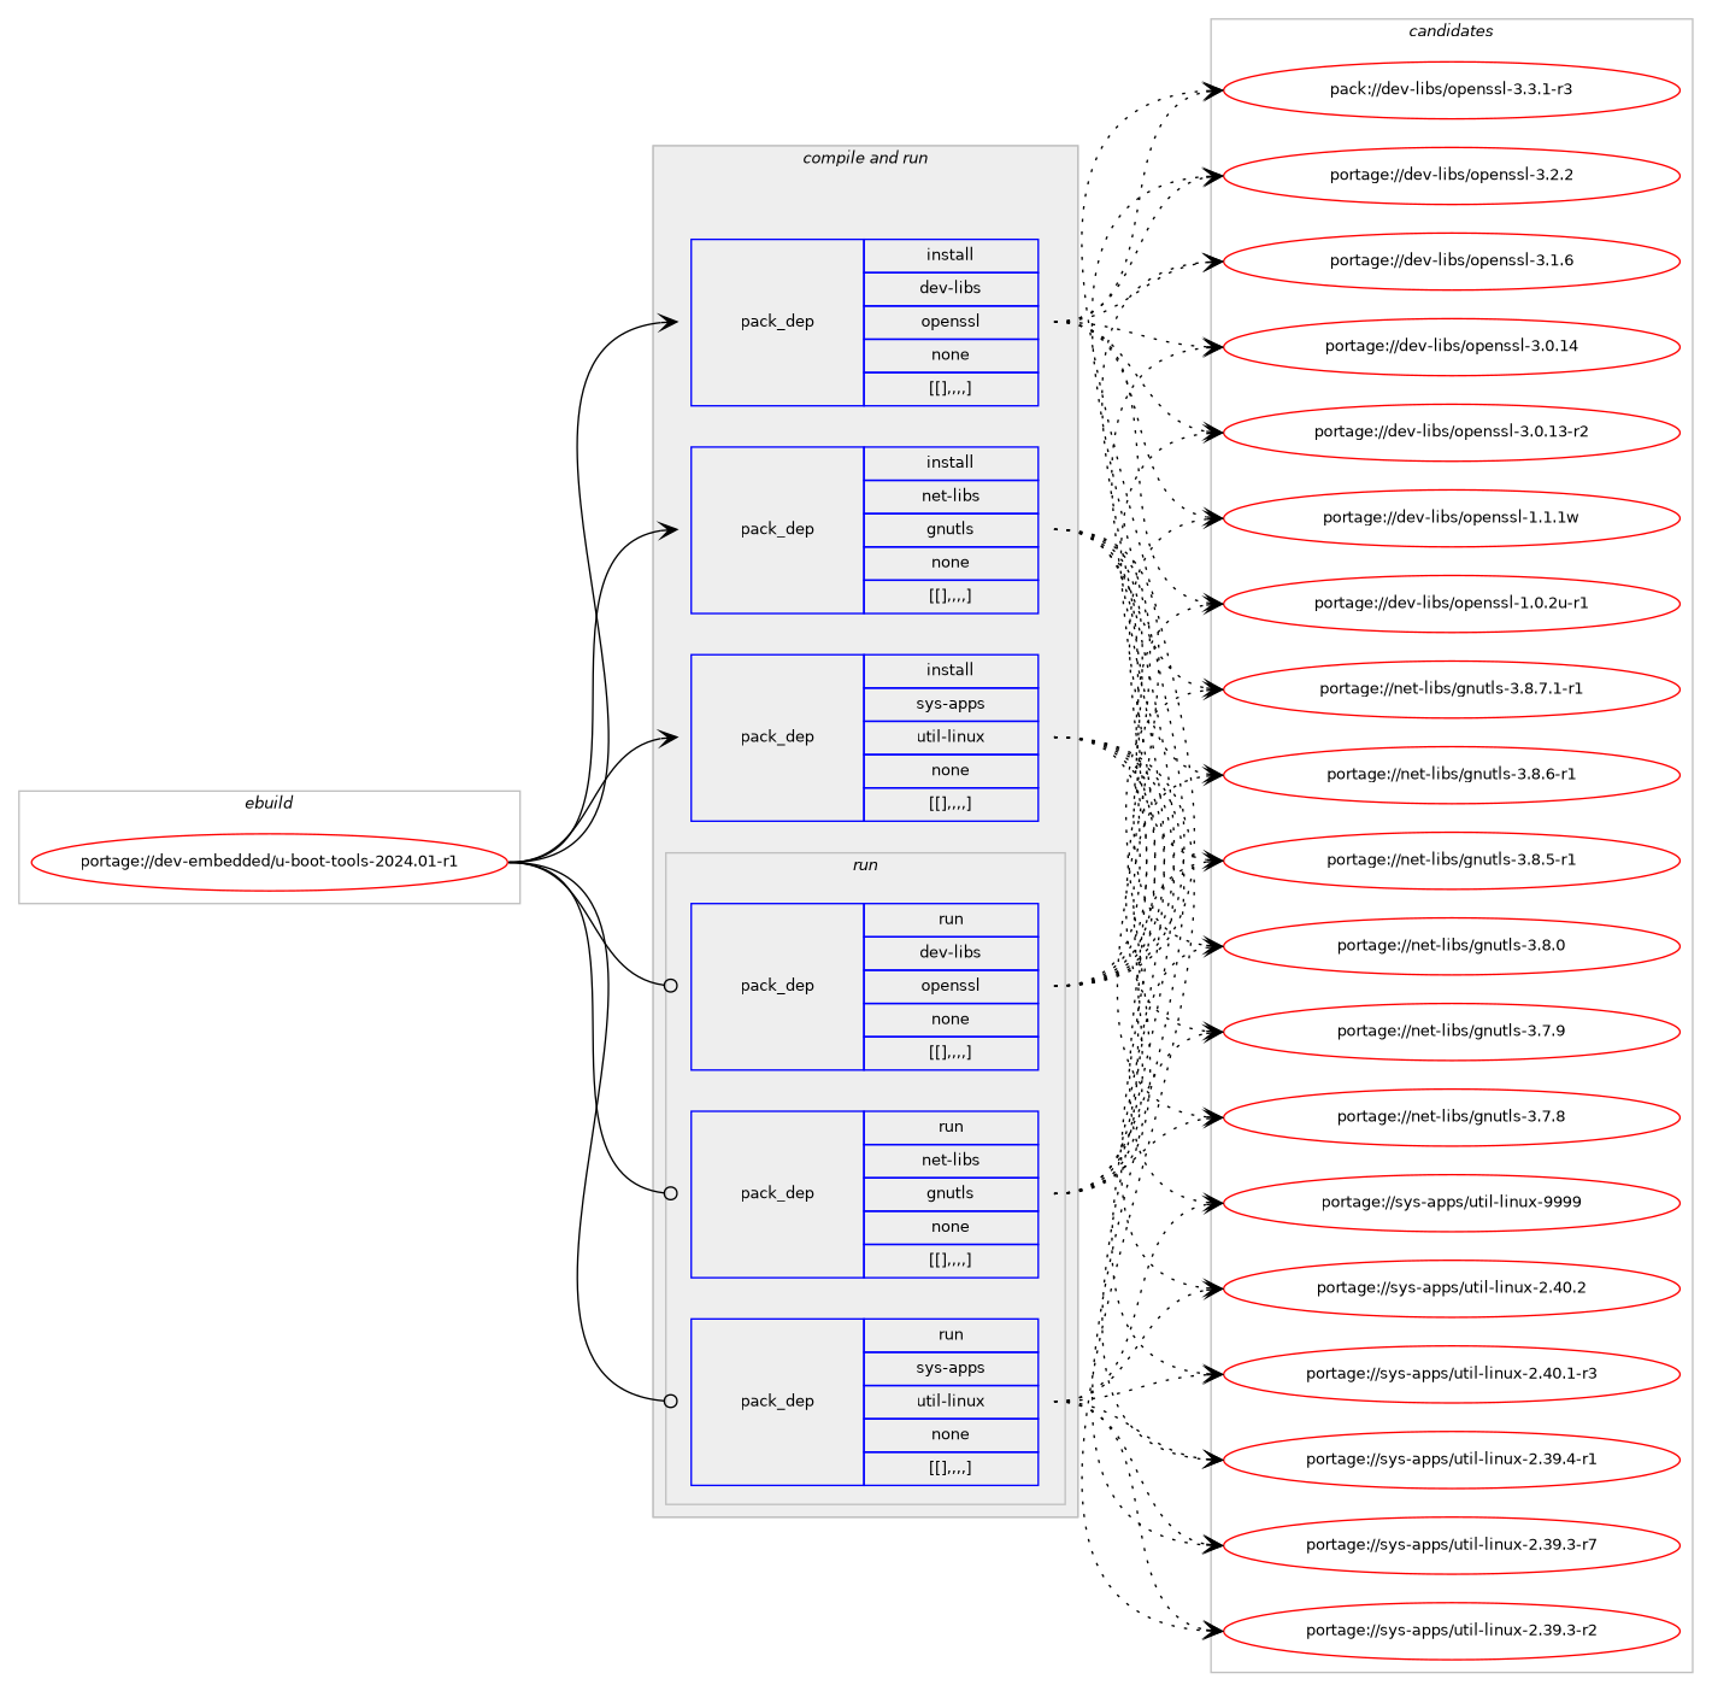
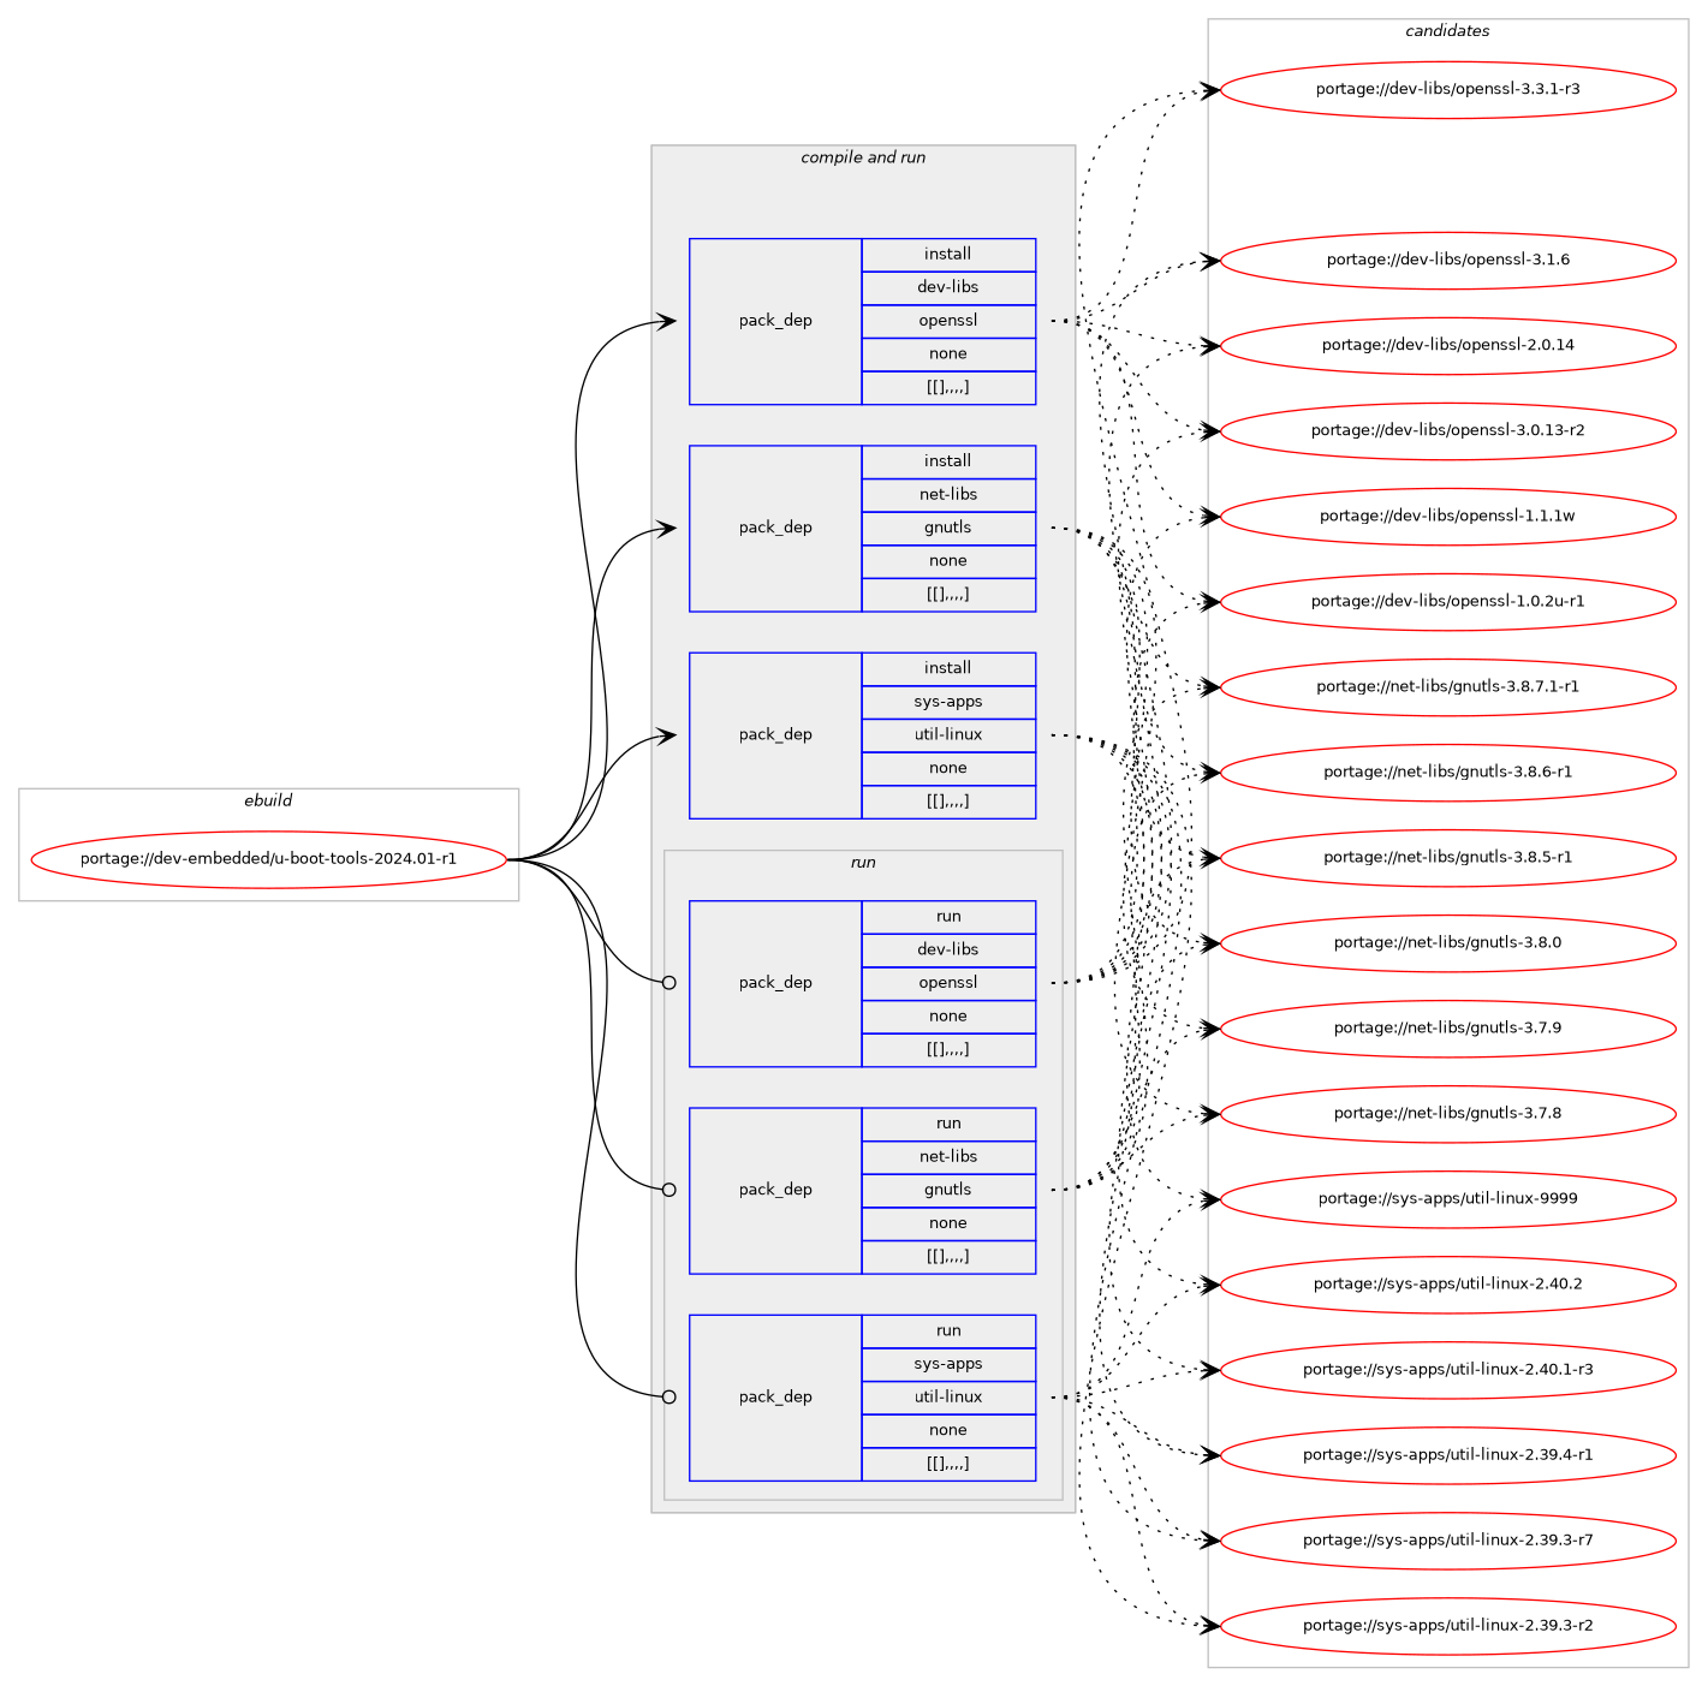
  digraph {
    compound=true
    concentrate=true
    fontname=Helvetica
    fontsize=10
    newrank=true
    rankdir=LR
    ranksep=1.5
    node [color=red fontname=Helvetica fontsize=10]
    edge [arrowhead=vee headport=w style=dotted tailport=e weight=100]
    n1 [label="portage://dev-embedded/u-boot-tools-2024.01-r1" width=4]
    n2 [color=blue label=<<TABLE BORDER="0" CELLBORDER="1" CELLSPACING="0" CELLPADDING="4" WIDTH="220"><TR><TD ROWSPAN="6" CELLPADDING="30">pack_dep</TD></TR><TR><TD WIDTH="110">install</TD></TR><TR><TD>dev-libs</TD></TR><TR><TD>openssl</TD></TR><TR><TD>none</TD></TR><TR><TD>[[],,,,]</TD></TR></TABLE>> shape=none]
    n3 [color=blue label=<<TABLE BORDER="0" CELLBORDER="1" CELLSPACING="0" CELLPADDING="4" WIDTH="220"><TR><TD ROWSPAN="6" CELLPADDING="30">pack_dep</TD></TR><TR><TD WIDTH="110">install</TD></TR><TR><TD>net-libs</TD></TR><TR><TD>gnutls</TD></TR><TR><TD>none</TD></TR><TR><TD>[[],,,,]</TD></TR></TABLE>> shape=none]
    n4 [color=blue label=<<TABLE BORDER="0" CELLBORDER="1" CELLSPACING="0" CELLPADDING="4" WIDTH="220"><TR><TD ROWSPAN="6" CELLPADDING="30">pack_dep</TD></TR><TR><TD WIDTH="110">install</TD></TR><TR><TD>sys-apps</TD></TR><TR><TD>util-linux</TD></TR><TR><TD>none</TD></TR><TR><TD>[[],,,,]</TD></TR></TABLE>> shape=none]
    n5 [color=blue label=<<TABLE BORDER="0" CELLBORDER="1" CELLSPACING="0" CELLPADDING="4" WIDTH="220"><TR><TD ROWSPAN="6" CELLPADDING="30">pack_dep</TD></TR><TR><TD WIDTH="110">run</TD></TR><TR><TD>dev-libs</TD></TR><TR><TD>openssl</TD></TR><TR><TD>none</TD></TR><TR><TD>[[],,,,]</TD></TR></TABLE>> shape=none]
    n6 [color=blue label=<<TABLE BORDER="0" CELLBORDER="1" CELLSPACING="0" CELLPADDING="4" WIDTH="220"><TR><TD ROWSPAN="6" CELLPADDING="30">pack_dep</TD></TR><TR><TD WIDTH="110">run</TD></TR><TR><TD>net-libs</TD></TR><TR><TD>gnutls</TD></TR><TR><TD>none</TD></TR><TR><TD>[[],,,,]</TD></TR></TABLE>> shape=none]
    n7 [color=blue label=<<TABLE BORDER="0" CELLBORDER="1" CELLSPACING="0" CELLPADDING="4" WIDTH="220"><TR><TD ROWSPAN="6" CELLPADDING="30">pack_dep</TD></TR><TR><TD WIDTH="110">run</TD></TR><TR><TD>sys-apps</TD></TR><TR><TD>util-linux</TD></TR><TR><TD>none</TD></TR><TR><TD>[[],,,,]</TD></TR></TABLE>> shape=none]
-   n8 [label="pack://dev-libs/openssl-3.3.1-r3" width=4]
-   n9 [label="portage://dev-libs/openssl-3.2.2" width=4]
+   n8 [label="portage://dev-libs/openssl-3.3.1-r3" width=4]
    n10 [label="portage://dev-libs/openssl-3.1.6" width=4]
-   n11 [label="portage://dev-libs/openssl-3.0.14" width=4]
+   n11 [label="portage://dev-libs/openssl-2.0.14" width=4]
    n12 [label="portage://dev-libs/openssl-3.0.13-r2" width=4]
    n13 [label="portage://dev-libs/openssl-1.1.1w" width=4]
    n14 [label="portage://dev-libs/openssl-1.0.2u-r1" width=4]
    n15 [label="portage://net-libs/gnutls-3.8.7.1-r1" width=4]
    n16 [label="portage://net-libs/gnutls-3.8.6-r1" width=4]
    n17 [label="portage://net-libs/gnutls-3.8.5-r1" width=4]
    n18 [label="portage://net-libs/gnutls-3.8.0" width=4]
    n19 [label="portage://net-libs/gnutls-3.7.9" width=4]
    n20 [label="portage://net-libs/gnutls-3.7.8" width=4]
    n21 [label="portage://sys-apps/util-linux-9999" width=4]
    n22 [label="portage://sys-apps/util-linux-2.40.2" width=4]
    n23 [label="portage://sys-apps/util-linux-2.40.1-r3" width=4]
    n24 [label="portage://sys-apps/util-linux-2.39.4-r1" width=4]
    n25 [label="portage://sys-apps/util-linux-2.39.3-r7" width=4]
    n26 [label="portage://sys-apps/util-linux-2.39.3-r2" width=4]
    subgraph cluster_1 {
      color=gray
      label=<<i>ebuild</i>>
      n1
    }
    subgraph cluster_2 {
      color=gray
      label=<<i>dependencies</i>>
      subgraph cluster_3 {
        color=gray
        fillcolor="#eeeeee"
        label=<<i>compile</i>>
        style=filled
        subgraph sub_4 {
          color=gray
          fillcolor="#eeeeee"
          label=<<i>compile</i>>
          style=filled
          n2
        }
        subgraph sub_5 {
          color=gray
          fillcolor="#eeeeee"
          label=<<i>compile</i>>
          style=filled
          n3
        }
        subgraph sub_6 {
          color=gray
          fillcolor="#eeeeee"
          label=<<i>compile</i>>
          style=filled
          n4
        }
      }
      subgraph cluster_7 {
        color=gray
        fillcolor="#eeeeee"
        label=<<i>compile and run</i>>
        style=filled
      }
      subgraph cluster_8 {
        color=gray
        fillcolor="#eeeeee"
        label=<<i>run</i>>
        style=filled
        subgraph sub_9 {
          color=gray
          fillcolor="#eeeeee"
          label=<<i>run</i>>
          style=filled
          n5
        }
        subgraph sub_10 {
          color=gray
          fillcolor="#eeeeee"
          label=<<i>run</i>>
          style=filled
          n6
        }
        subgraph sub_11 {
          color=gray
          fillcolor="#eeeeee"
          label=<<i>run</i>>
          style=filled
          n7
        }
      }
    }
    subgraph cluster_12 {
      color=gray
      label=<<i>candidates</i>>
      rank=same
      subgraph sub_13 {
        color=black
        label=<<i>candidates</i>>
        nodesep=1
        rank=same
        n8
-       n9
        n10
        n11
        n12
        n13
        n14
      }
      subgraph sub_14 {
        color=black
        label=<<i>candidates</i>>
        nodesep=1
        rank=same
        n15
        n16
        n17
        n18
        n19
        n20
      }
      subgraph sub_15 {
        color=black
        label=<<i>candidates</i>>
        nodesep=1
        rank=same
        n21
        n22
        n23
        n24
        n25
        n26
      }
      subgraph sub_16 {
        color=black
        label=<<i>candidates</i>>
        nodesep=1
        rank=same
        n8
-       n9
        n10
        n11
        n12
        n13
        n14
      }
      subgraph sub_17 {
        color=black
        label=<<i>candidates</i>>
        nodesep=1
        rank=same
        n15
        n16
        n17
        n18
        n19
        n20
      }
      subgraph sub_18 {
        color=black
        label=<<i>candidates</i>>
        nodesep=1
        rank=same
        n21
        n22
        n23
        n24
        n25
        n26
      }
    }
    n1 -> n2 [style=solid weight=20]
    n1 -> n3 [style=solid weight=20]
    n1 -> n4 [style=solid weight=20]
    n1 -> n5 [arrowhead=odot style=solid weight=20]
    n1 -> n6 [arrowhead=odot style=solid weight=20]
    n1 -> n7 [arrowhead=odot style=solid weight=20]
    n2 -> n8
-   n2 -> n9
    n2 -> n10
    n2 -> n11
    n2 -> n12
    n2 -> n13
    n2 -> n14
    n3 -> n15
    n3 -> n16
    n3 -> n17
    n3 -> n18
    n3 -> n19
    n3 -> n20
    n4 -> n21
    n4 -> n22
    n4 -> n23
    n4 -> n24
    n4 -> n25
    n4 -> n26
    n5 -> n8
-   n5 -> n9
    n5 -> n10
    n5 -> n11
    n5 -> n12
    n5 -> n13
    n5 -> n14
    n6 -> n15
    n6 -> n16
    n6 -> n17
    n6 -> n18
    n6 -> n19
    n6 -> n20
    n7 -> n21
    n7 -> n22
    n7 -> n23
    n7 -> n24
    n7 -> n25
    n7 -> n26
  }
